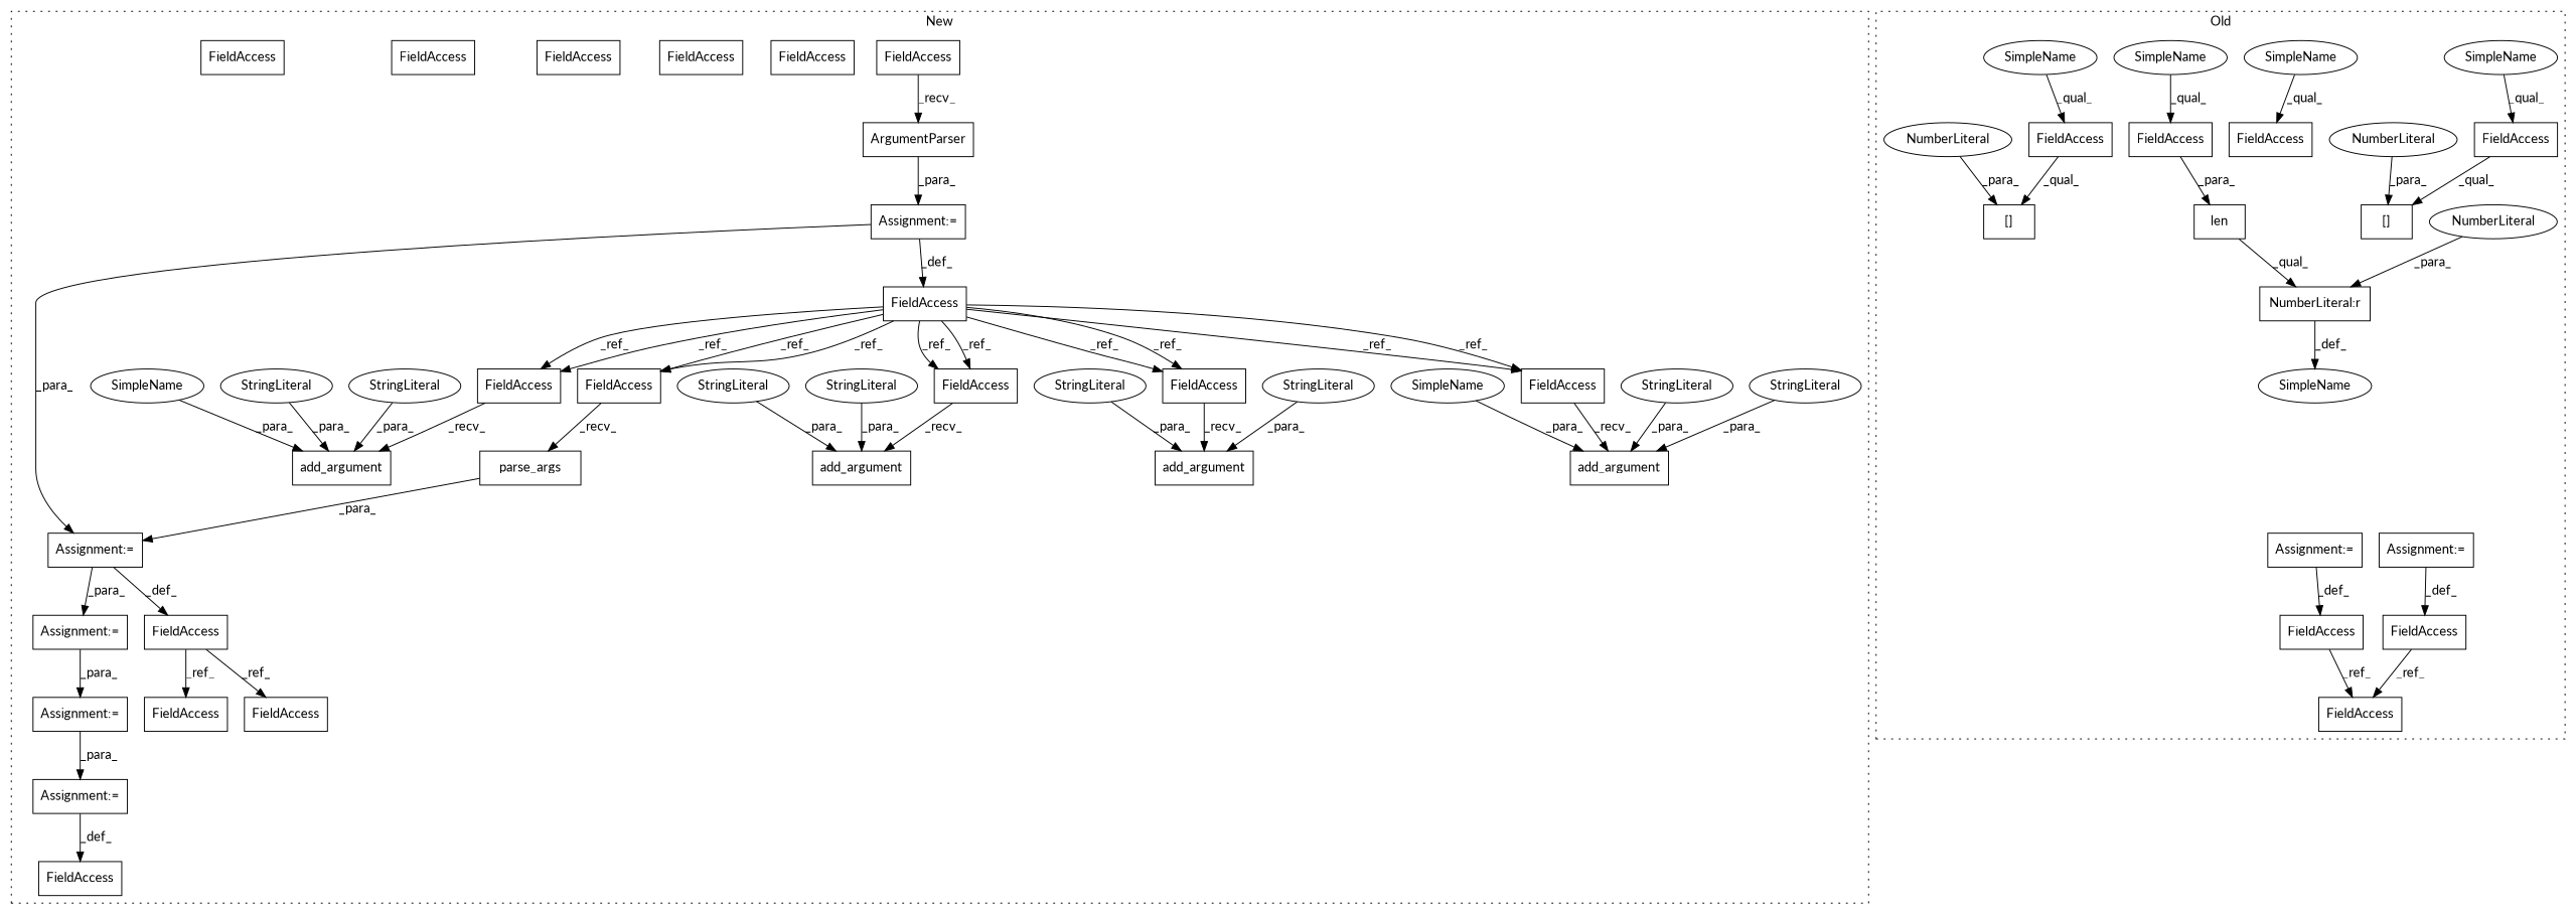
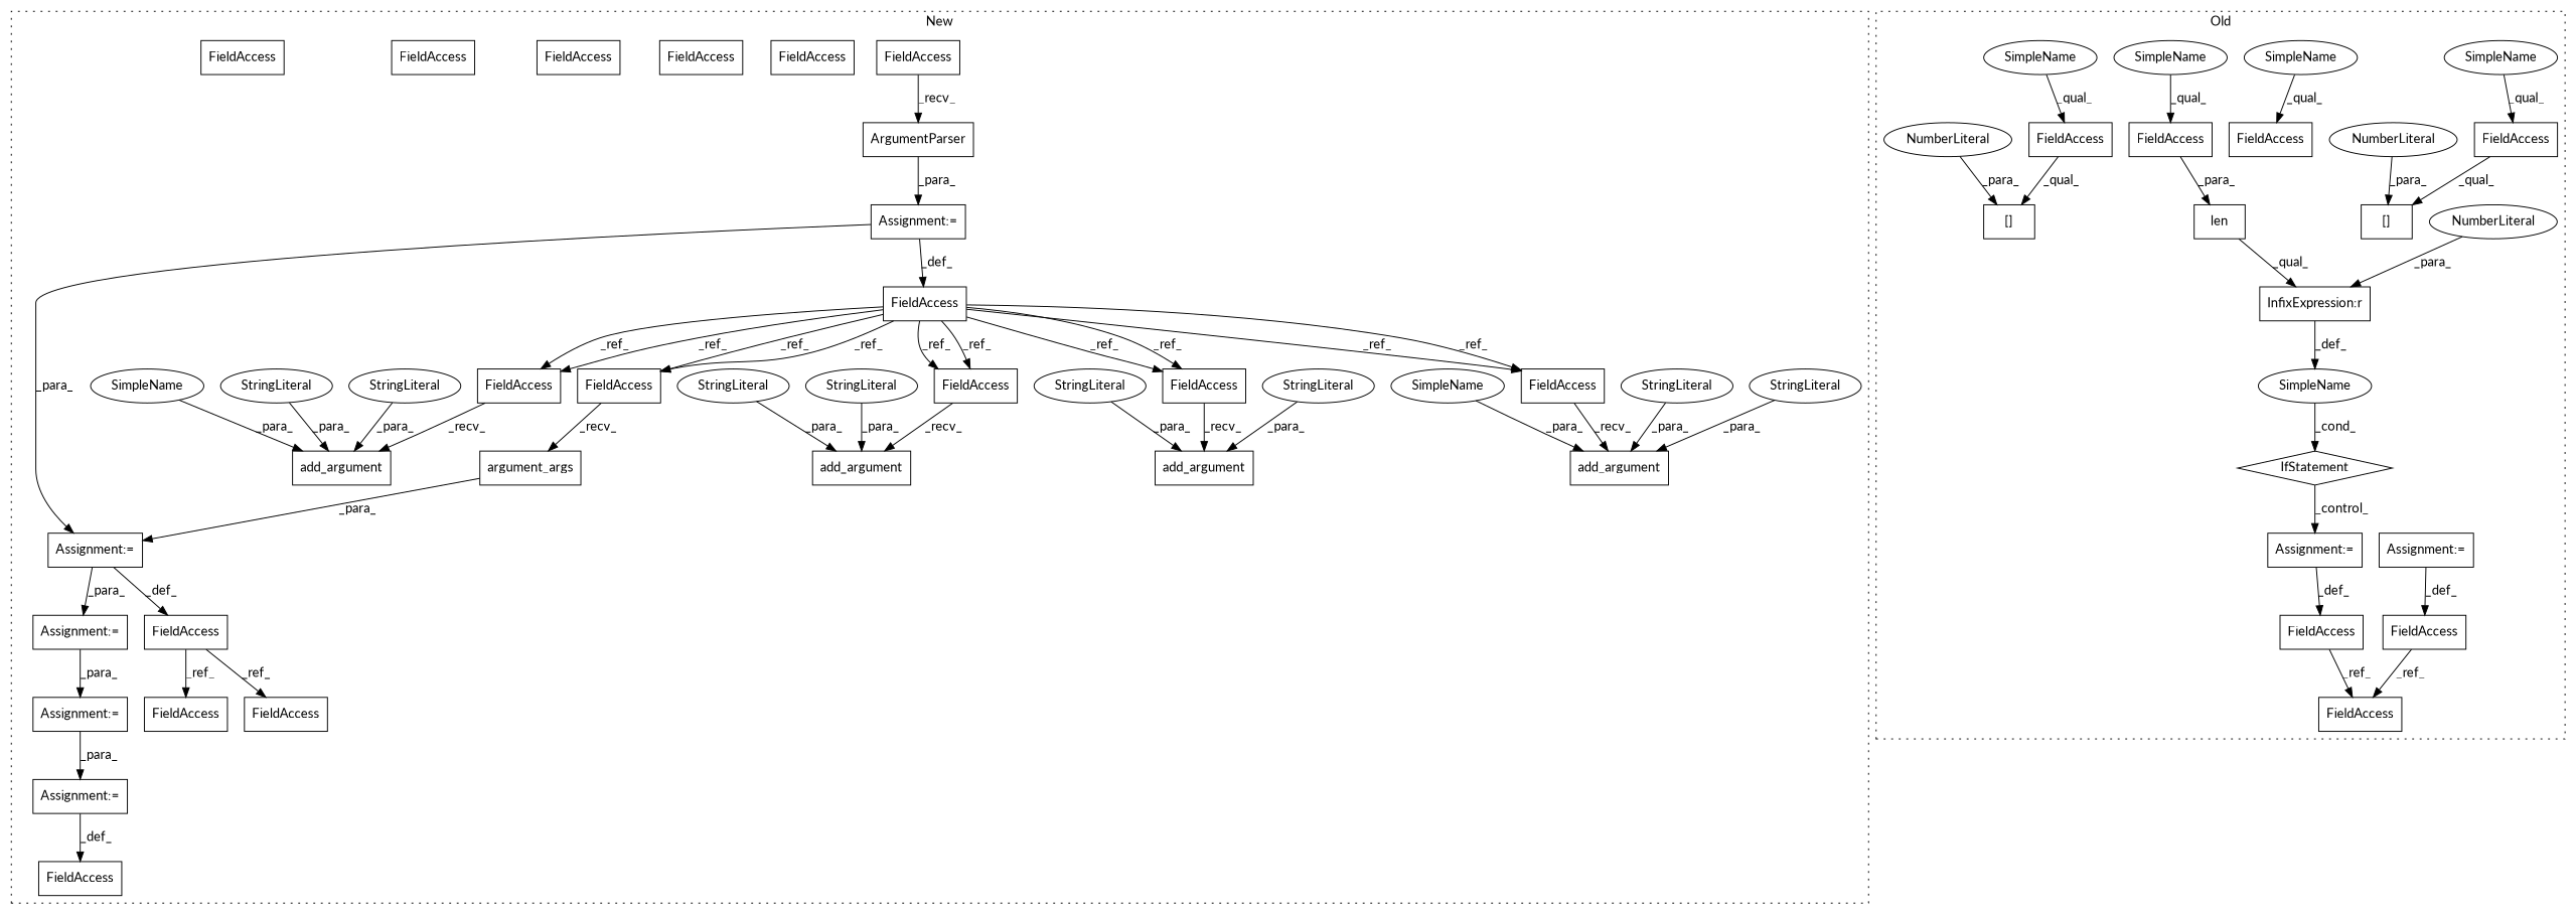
  digraph {
    fontname=Lato
    node [a=22 fontname=Lato l=6 s=2111 shape=box]
    edge [fontname=Lato]
    n1 [a=32 l="13,1" label=add_argument s="2234,2298"]
    n2 [a=45 l=30 label=StringLiteral s=2268 shape=ellipse]
    n3 [a=45 l=10 label=StringLiteral s=2247 shape=ellipse]
    n4 [a=32 l=16 label=ArgumentParser s=2127]
-   n5 [a=32 l=12 label=parse_args s=2496]
+   n5 [a=32 l=12 label=argument_args s=2496]
    n6 [a=7 l=1 label="Assignment:=" s=2117]
    n7 [a=7 l=47 label="Assignment:=" s=2610]
    n8 [a=32 l="13,1" label=add_argument s="2314,2370"]
    n9 [a=45 l=25 label=StringLiteral s=2345 shape=ellipse]
    n10 [a=45 l=10 label=StringLiteral s=2327 shape=ellipse]
    n11 [a=32 l="13,1" label=add_argument s="2386,2475"]
    n12 [a=45 l=7 label=StringLiteral s=2399 shape=ellipse]
    n13 [a=45 l=61 label=StringLiteral s=2414 shape=ellipse]
    n14 [a=7 l=44 label="Assignment:=" s=2863]
    n15 [l=11 label=FieldAccess s=2721]
    n16 [l=8 label=FieldAccess s=2118]
    n17 [a=32 l="13,1" label=add_argument s="2158,2218"]
    n18 [a=45 l=26 label=StringLiteral s=2192 shape=ellipse]
    n19 [a=45 l=10 label=StringLiteral s=2171 shape=ellipse]
    n20 [label=FieldAccess s=2307]
    n21 [label=FieldAccess]
    n22 [label=FieldAccess s=2227]
    n23 [label=FieldAccess s=2489]
    n24 [l=4 label=FieldAccess s=2484]
    n25 [l=4 label=FieldAccess s=2776]
    n26 [label=FieldAccess s=2151]
    n27 [l=4 label=FieldAccess s=2624]
    n28 [label=FieldAccess s=2379]
    n29 [a=7 l=1 label="Assignment:=" s=2732]
    n30 [a=7 l=1 label="Assignment:=" s=2488]
    n31 [label=FieldAccess s=2489]
    n32 [label=FieldAccess s=2151]
    n33 [label=FieldAccess s=2379]
    n34 [label=FieldAccess s=2307]
    n35 [label=FieldAccess s=2227]
    n36 [a=42 l=4 label=SimpleName s=2258 shape=ellipse]
    n37 [a=42 l=4 label=SimpleName s=2182 shape=ellipse]
    n38 [a=32 l="4,1" label=len s="2149,2161"]
-   n39 [a=27 l=3 label="NumberLiteral:r" s=2162]
+   n39 [a=27 l=3 label="InfixExpression:r" s=2162]
    n40 [a=34 l=1 label=NumberLiteral s=2165 shape=ellipse]
+   n41 [a=25 l="4,2" label=IfStatement s="2145,2166" shape=diamond]
    n42 [l=8 label=FieldAccess s=2153]
    n43 [l=8 label=FieldAccess s=2186]
    n44 [l=8 label=FieldAccess s=2073]
    n45 [a=2 l="9,1" label="[]" s="2073,2083"]
    n46 [a=34 l=1 label=NumberLiteral s=2082 shape=ellipse]
    n47 [l=8 label=FieldAccess]
    n48 [a=2 l="9,1" label="[]" s="2111,2121"]
    n49 [a=34 l=1 label=NumberLiteral s=2120 shape=ellipse]
    n50 [a=42 label=SimpleName shape=ellipse l="" s=""]
    n51 [a=7 l=1 label="Assignment:=" s=2181]
    n52 [l=3 label=FieldAccess s=2178]
    n53 [l=3 label=FieldAccess s=2372]
    n54 [l=3 label=FieldAccess s=2131]
    n55 [a=7 l=1 label="Assignment:=" s=2134]
    n56 [a=42 l=3 label=SimpleName s=2186 shape=ellipse]
    n57 [a=42 l=3 label=SimpleName s=2153 shape=ellipse]
    n58 [a=42 l=3 label=SimpleName shape=ellipse]
    n59 [a=42 l=3 label=SimpleName s=2073 shape=ellipse]
    subgraph cluster_1 {
      label=New
      style=dotted
      n1
      n2
      n3
      n4
      n5
      n6
      n7
      n8
      n9
      n10
      n11
      n12
      n13
      n14
      n15
      n16
      n17
      n18
      n19
      n20
      n21
      n22
      n23
      n24
      n25
      n26
      n27
      n28
      n29
      n30
      n31
      n32
      n33
      n34
      n35
      n36
      n37
    }
    subgraph cluster_2 {
      label=Old
      style=dotted
      n38
      n39
      n40
+     n41
      n42
      n43
      n44
      n45
      n46
      n47
      n48
      n49
      n50
      n51
      n52
      n53
      n54
      n55
      n56
      n57
      n58
      n59
    }
    n2 -> n1 [label=_para_]
    n3 -> n1 [label=_para_]
    n4 -> n6 [label=_para_]
    n5 -> n30 [label=_para_]
    n6 -> n21 [label=_def_]
    n6 -> n30 [label=_para_]
    n7 -> n14 [label=_para_]
    n9 -> n8 [label=_para_]
    n10 -> n8 [label=_para_]
    n12 -> n11 [label=_para_]
    n13 -> n11 [label=_para_]
    n14 -> n29 [label=_para_]
    n16 -> n4 [label=_recv_]
    n18 -> n17 [label=_para_]
    n19 -> n17 [label=_para_]
    n21 -> n31 [label=_ref_]
    n21 -> n31 [label=_ref_]
    n21 -> n32 [label=_ref_]
    n21 -> n32 [label=_ref_]
    n21 -> n33 [label=_ref_]
    n21 -> n33 [label=_ref_]
    n21 -> n34 [label=_ref_]
    n21 -> n34 [label=_ref_]
    n21 -> n35 [label=_ref_]
    n21 -> n35 [label=_ref_]
    n24 -> n25 [label=_ref_]
    n24 -> n27 [label=_ref_]
    n29 -> n15 [label=_def_]
    n30 -> n7 [label=_para_]
    n30 -> n24 [label=_def_]
    n31 -> n5 [label=_recv_]
    n32 -> n17 [label=_recv_]
    n33 -> n11 [label=_recv_]
    n34 -> n8 [label=_recv_]
    n35 -> n1 [label=_recv_]
    n36 -> n1 [label=_para_]
    n37 -> n17 [label=_para_]
    n38 -> n39 [label=_qual_]
    n39 -> n50 [label=_def_]
    n40 -> n39 [label=_para_]
+   n41 -> n51 [label=_control_]
    n42 -> n38 [label=_para_]
    n44 -> n45 [label=_qual_]
    n46 -> n45 [label=_para_]
    n47 -> n48 [label=_qual_]
    n49 -> n48 [label=_para_]
+   n50 -> n41 [label=_cond_]
    n51 -> n52 [label=_def_]
    n52 -> n53 [label=_ref_]
    n54 -> n53 [label=_ref_]
    n55 -> n54 [label=_def_]
    n56 -> n43 [label=_qual_]
    n57 -> n42 [label=_qual_]
    n58 -> n47 [label=_qual_]
    n59 -> n44 [label=_qual_]
  }
